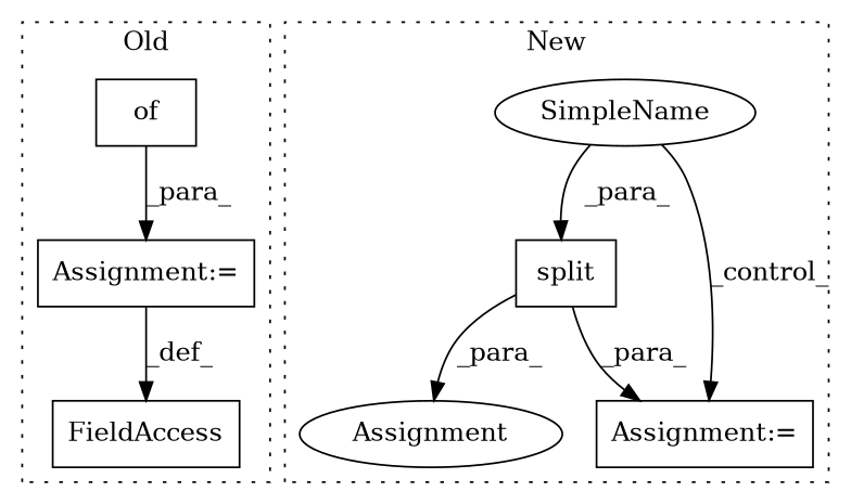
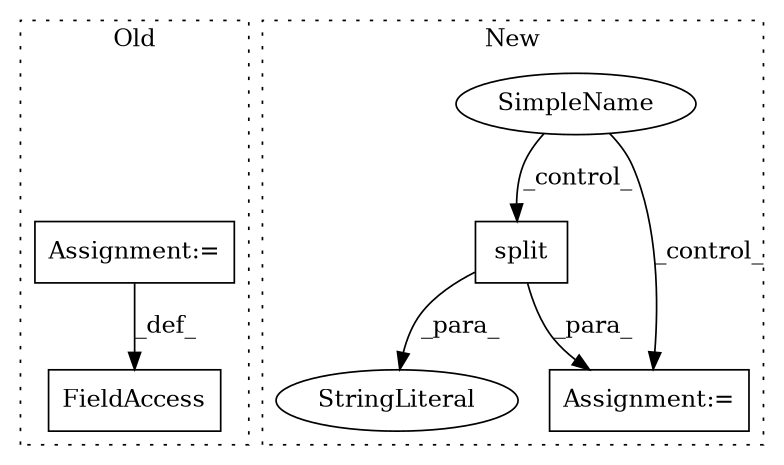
  digraph {
    node [a=32 l=1 shape=box]
-   n1 [l="3,1" label=of s="144,892"]
    n2 [a=22 l=20 label=FieldAccess s=119]
    n3 [a=7 label="Assignment:=" s=139]
    n4 [l="6,1" label=split s="566,576"]
-   n5 [a=45 l=4 label=Assignment s=572 shape=ellipse]
+   n5 [a=45 l=4 label=StringLiteral s=572 shape=ellipse]
    n6 [a=42 label=SimpleName shape=ellipse l=""]
    n7 [a=7 label="Assignment:=" s=526]
    subgraph cluster_1 {
      label=Old
      style=dotted
-     n1
      n2
      n3
    }
    subgraph cluster_2 {
      label=New
      style=dotted
      n4
      n5
      n6
      n7
    }
-   n1 -> n3 [label=_para_]
    n3 -> n2 [label=_def_]
    n4 -> n5 [label=_para_]
    n4 -> n7 [label=_para_]
-   n6 -> n4 [label=_para_]
+   n6 -> n4 [label=_control_]
    n6 -> n7 [label=_control_]
  }
